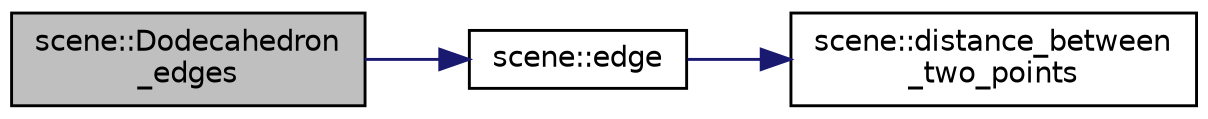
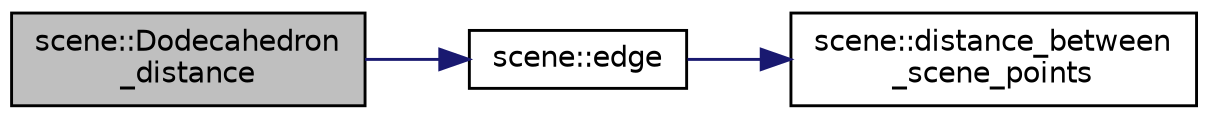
  digraph {
    rankdir=LR
    node [color=black fillcolor=white fontname=Helvetica fontsize=10 shape=record style=filled]
    edge [color=midnightblue fontname=Helvetica fontsize=10 labelfontname=Helvetica labelfontsize=10 style=solid]
-   n1 [fillcolor=grey75 fontcolor=black height=0.2 label="scene::Dodecahedron\l_edges" width=0.4]
+   n1 [fillcolor=grey75 fontcolor=black height=0.2 label="scene::Dodecahedron\l_distance" width=0.4]
    n2 [height=0.2 label="scene::edge" width=0.4]
-   n3 [height=0.2 label="scene::distance_between\l_two_points" width=0.4]
+   n3 [height=0.2 label="scene::distance_between\l_scene_points" width=0.4]
    n1 -> n2
    n2 -> n3
  }
